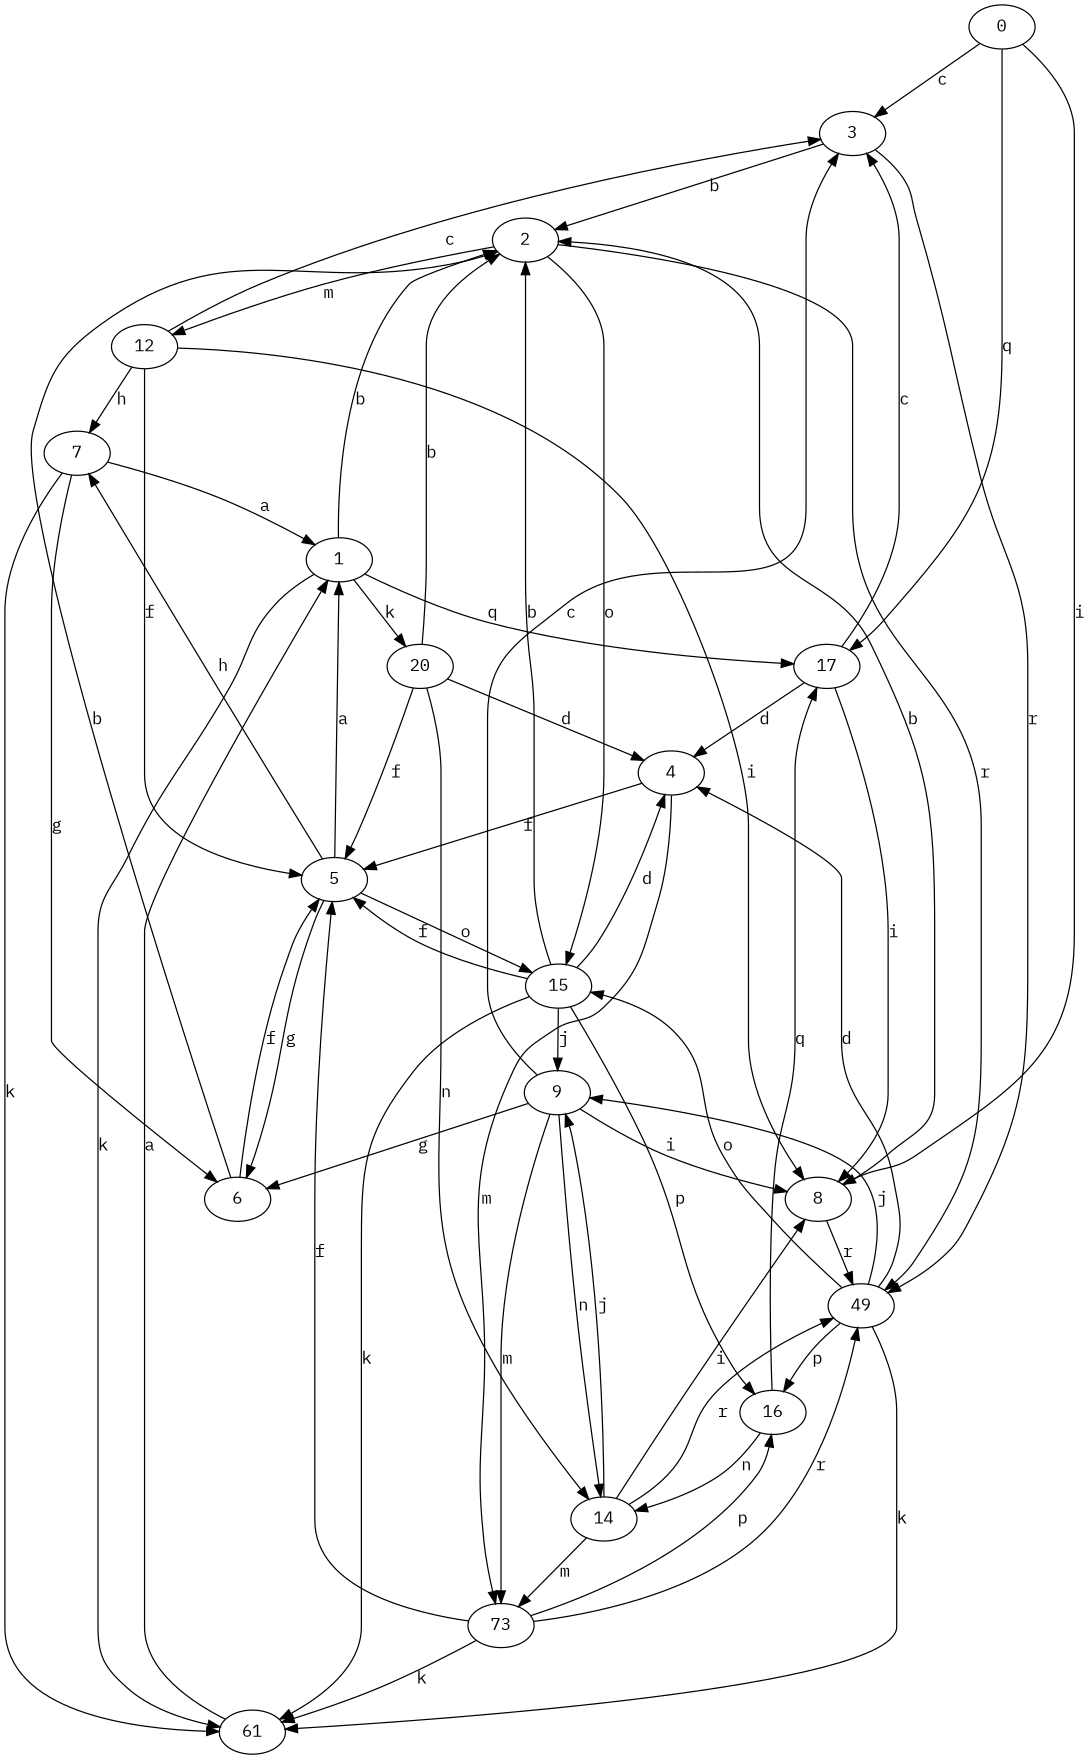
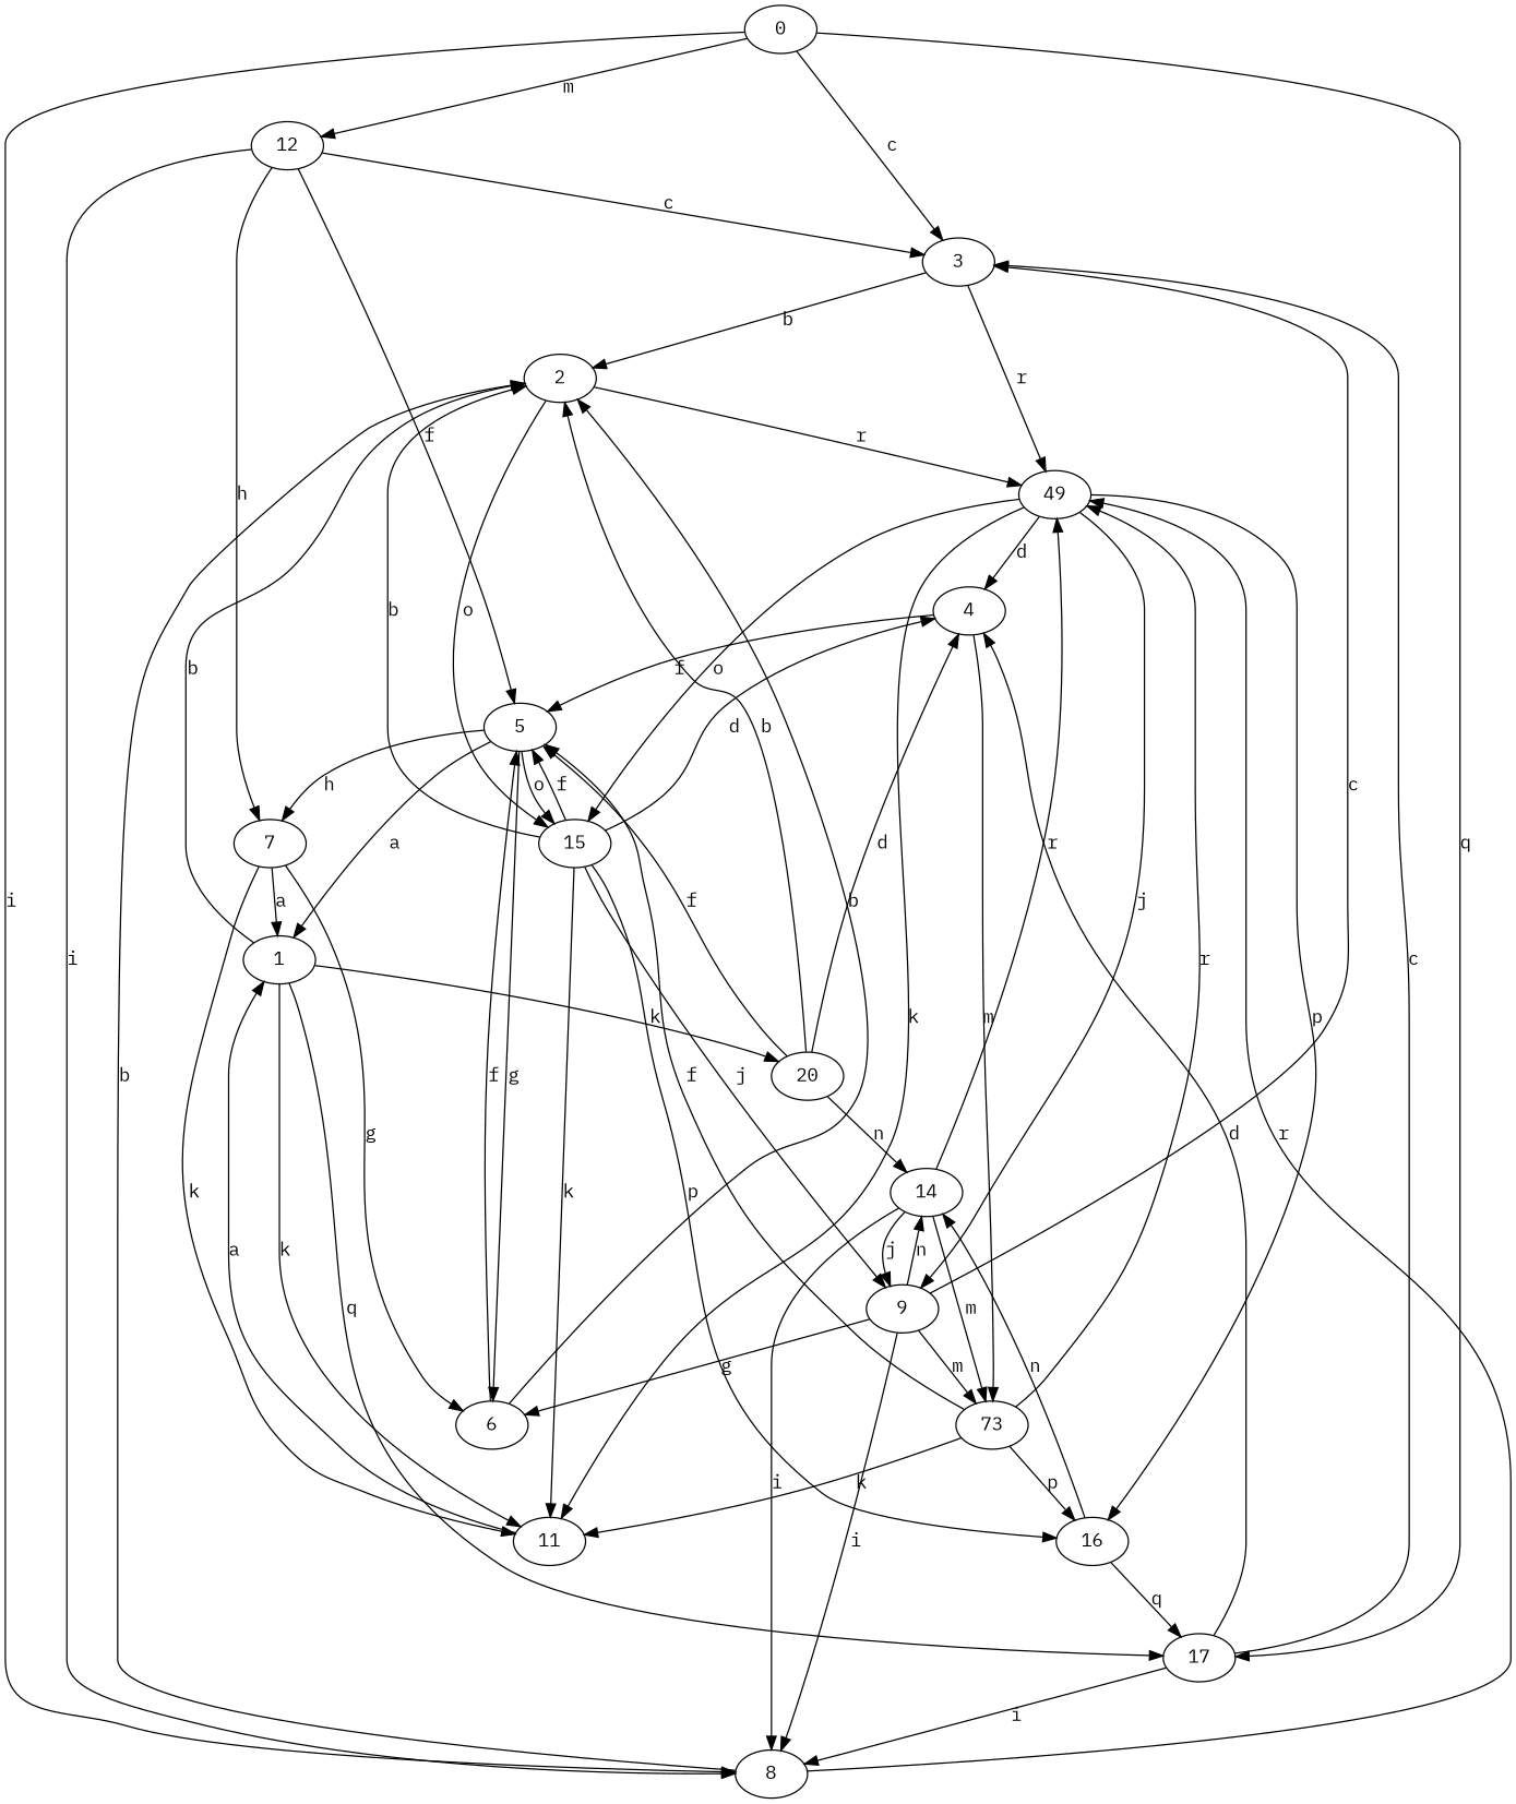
  strict digraph {
    fontname="IBM Plex Mono"
    node [fontname="IBM Plex Mono"]
    edge [fontname="IBM Plex Mono"]
    0
    3
    8
    12
    17
    2
    n7 [label=49]
    5
    7
    4
    1
    n12 [label=20]
-   11 [label=61]
+   11
    15
    14
    16
    9
    n18 [label=73]
    6
    0 -> 3 [label=c]
    0 -> 8 [label=i]
-   2 -> 12 [label=m]
+   0 -> 12 [label=m]
    0 -> 17 [label=q]
    3 -> 2 [label=b]
    3 -> n7 [label=r]
    8 -> 2 [label=b]
    8 -> n7 [label=r]
    12 -> 3 [label=c]
    12 -> 8 [label=i]
    12 -> 5 [label=f]
    12 -> 7 [label=h]
    17 -> 3 [label=c]
    17 -> 8 [label=i]
    17 -> 4 [label=d]
    2 -> n7 [label=r]
    2 -> 15 [label=o]
    n7 -> 4 [label=d]
    n7 -> 11 [label=k]
    n7 -> 15 [label=o]
    n7 -> 16 [label=p]
    n7 -> 9 [label=j]
    5 -> 7 [label=h]
    5 -> 1 [label=a]
    5 -> 15 [label=o]
    5 -> 6 [label=g]
    7 -> 1 [label=a]
    7 -> 11 [label=k]
    7 -> 6 [label=g]
    4 -> 5 [label=f]
    4 -> n18 [label=m]
    1 -> 17 [label=q]
    1 -> 2 [label=b]
    1 -> n12 [label=k]
    1 -> 11 [label=k]
    n12 -> 2 [label=b]
    n12 -> 5 [label=f]
    n12 -> 4 [label=d]
    n12 -> 14 [label=n]
    11 -> 1 [label=a]
    15 -> 2 [label=b]
    15 -> 5 [label=f]
    15 -> 4 [label=d]
    15 -> 11 [label=k]
    15 -> 16 [label=p]
    15 -> 9 [label=j]
    14 -> 8 [label=i]
    14 -> n7 [label=r]
    14 -> 9 [label=j]
    14 -> n18 [label=m]
    16 -> 17 [label=q]
    16 -> 14 [label=n]
    9 -> 3 [label=c]
    9 -> 8 [label=i]
    9 -> 14 [label=n]
    9 -> n18 [label=m]
    9 -> 6 [label=g]
    n18 -> n7 [label=r]
    n18 -> 5 [label=f]
    n18 -> 11 [label=k]
    n18 -> 16 [label=p]
    6 -> 2 [label=b]
    6 -> 5 [label=f]
  }
